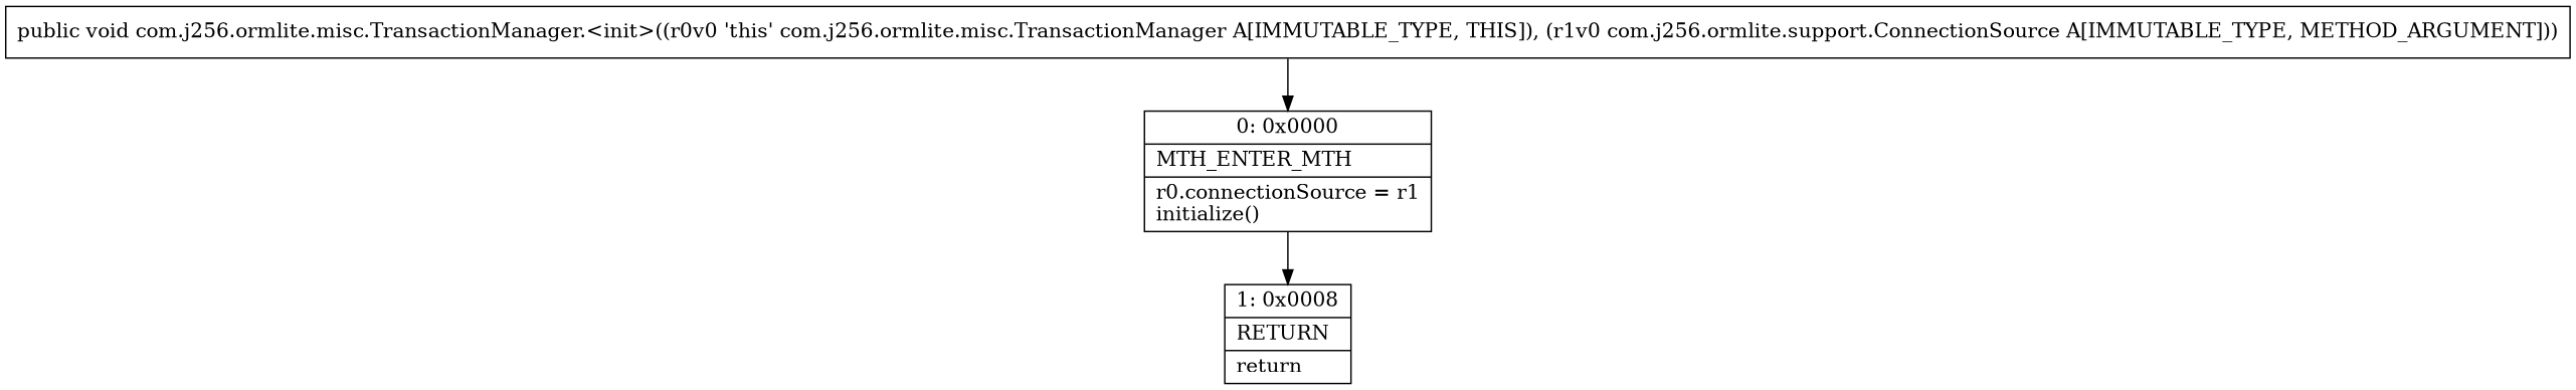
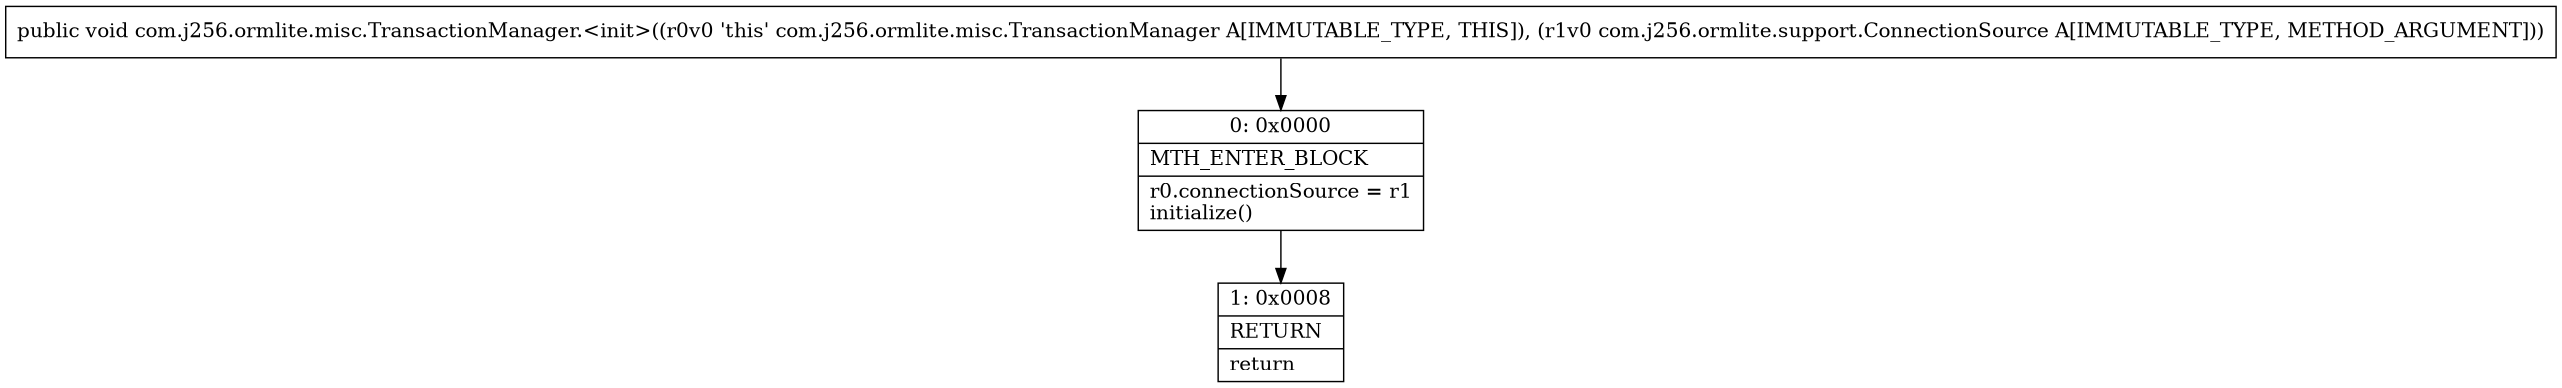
  digraph {
    node [shape=record]
-   n1 [label="{0\:\ 0x0000|MTH_ENTER_MTH\l|r0.connectionSource = r1\linitialize()\l}"]
+   n1 [label="{0\:\ 0x0000|MTH_ENTER_BLOCK\l|r0.connectionSource = r1\linitialize()\l}"]
    n2 [label="{1\:\ 0x0008|RETURN\l|return\l}"]
    n3 [label="{public void com.j256.ormlite.misc.TransactionManager.\<init\>((r0v0 'this' com.j256.ormlite.misc.TransactionManager A[IMMUTABLE_TYPE, THIS]), (r1v0 com.j256.ormlite.support.ConnectionSource A[IMMUTABLE_TYPE, METHOD_ARGUMENT])) }"]
    n1 -> n2
    n3 -> n1
  }
